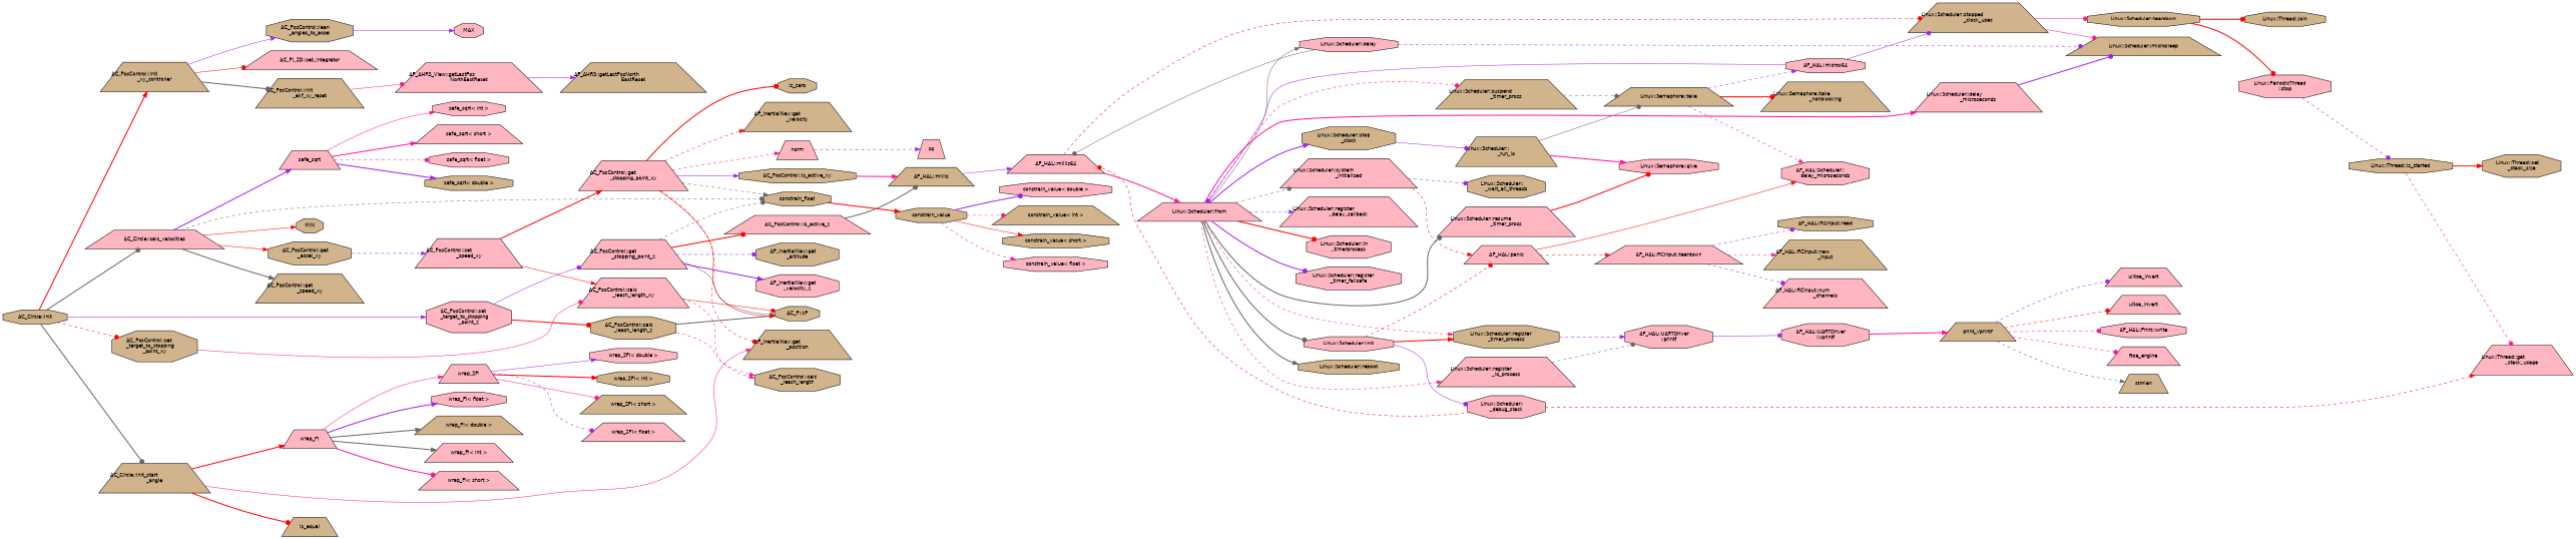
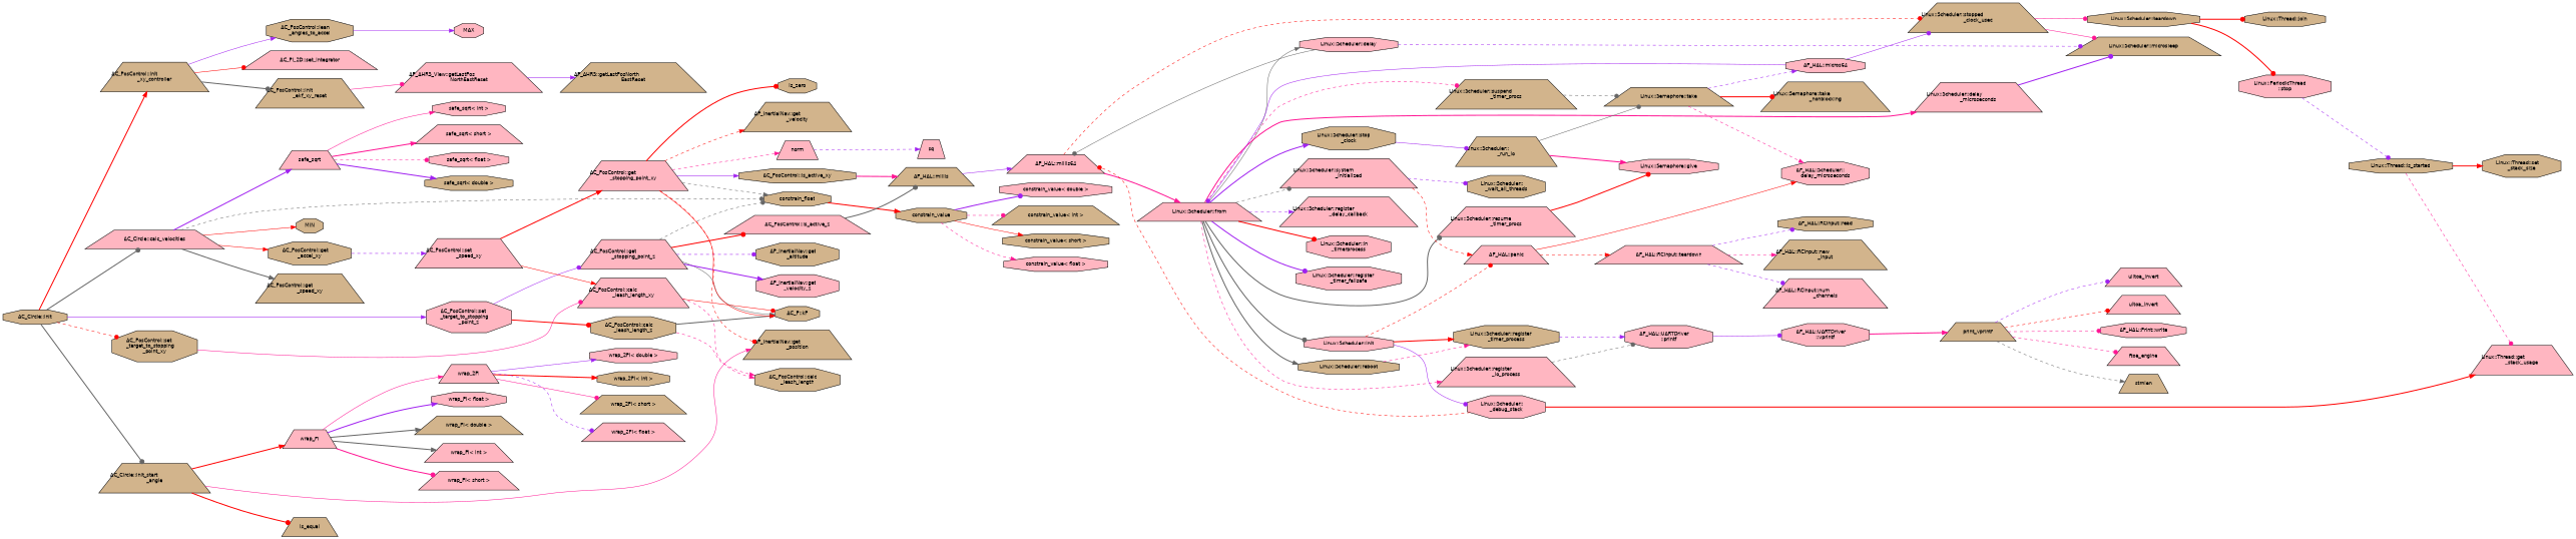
  digraph {
    rankdir=LR
    node [color=black fillcolor=lightpink fontname=Helvetica fontsize=10 shape=trapezium style=filled]
    edge [arrowhead=normal color=red fontname=Helvetica fontsize=10 labelfontname=Helvetica labelfontsize=10 style=dashed]
    n1 [fillcolor=tan fontcolor=black height=0.2 label="AC_Circle::init" shape=octagon width=0.4]
    n2 [fillcolor=tan height=0.2 label="AC_PosControl::init\l_xy_controller" width=0.4]
    n3 [fillcolor=tan height=0.2 label="AC_PosControl::set\l_target_to_stopping\l_point_xy" shape=octagon width=0.4]
    n4 [height=0.2 label="AC_PosControl::set\l_target_to_stopping\l_point_z" shape=octagon width=0.4]
    n5 [height=0.2 label="AC_Circle::calc_velocities" width=0.4]
    n6 [fillcolor=tan height=0.2 label="AC_Circle::init_start\l_angle" width=0.4]
    n7 [fillcolor=tan height=0.2 label="AC_PosControl::lean\l_angles_to_accel" shape=octagon width=0.4]
    n8 [height=0.2 label="AC_PI_2D::set_integrator" width=0.4]
    n9 [fillcolor=tan height=0.2 label="AC_PosControl::init\l_ekf_xy_reset" width=0.4]
    n10 [height=0.2 label="AC_PosControl::calc\l_leash_length_xy" width=0.4]
    n11 [fillcolor=tan height=0.2 label="AC_PosControl::calc\l_leash_length_z" shape=octagon width=0.4]
    n12 [height=0.2 label="AC_PosControl::get\l_stopping_point_z" width=0.4]
    n13 [fillcolor=tan height=0.2 label=constrain_float shape=octagon width=0.4]
    n14 [fillcolor=tan height=0.2 label=MIN shape=octagon width=0.4]
    n15 [fillcolor=tan height=0.2 label="AC_PosControl::get\l_speed_xy" width=0.4]
    n16 [height=0.2 label=safe_sqrt width=0.4]
    n17 [fillcolor=tan height=0.2 label="AC_PosControl::get\l_accel_xy" shape=octagon width=0.4]
    n18 [fillcolor=tan height=0.2 label="AP_InertialNav::get\l_position" width=0.4]
    n19 [height=0.2 label=wrap_PI width=0.4]
    n20 [fillcolor=tan height=0.2 label=is_equal width=0.4]
    n21 [height=0.2 label=MAX shape=octagon width=0.4]
    n22 [height=0.2 label="AP_AHRS_View::getLastPos\lNorthEastReset" width=0.4]
    n23 [fillcolor=tan height=0.2 label="AP_AHRS::getLastPosNorth\lEastReset" width=0.4]
    n24 [fillcolor=tan height=0.2 label="AC_PosControl::calc\l_leash_length" shape=octagon width=0.4]
    n25 [fillcolor=tan height=0.2 label="AC_P::kP" shape=octagon width=0.4]
    n26 [height=0.2 label="AC_PosControl::get\l_stopping_point_xy" width=0.4]
    n27 [fillcolor=tan height=0.2 label="AP_InertialNav::get\l_velocity" width=0.4]
    n28 [fillcolor=tan height=0.2 label="AC_PosControl::is_active_xy" shape=octagon width=0.4]
    n29 [height=0.2 label=norm width=0.4]
    n30 [fillcolor=tan height=0.2 label=is_zero shape=octagon width=0.4]
    n31 [fillcolor=tan height=0.2 label="AP_HAL::millis" width=0.4]
    n32 [height=0.2 label=sq width=0.4]
    n33 [fillcolor=tan height=0.2 label=constrain_value shape=octagon width=0.4]
    n34 [height=0.2 label="AP_HAL::millis64" width=0.4]
    n35 [height=0.2 label="Linux::Scheduler::from" width=0.4]
    n36 [fillcolor=tan height=0.2 label="Linux::Scheduler::stopped\l_clock_usec" width=0.4]
    n37 [height=0.2 label="Linux::Scheduler::init" shape=octagon width=0.4]
    n38 [fillcolor=tan height=0.2 label="Linux::Scheduler::register\l_timer_process" shape=octagon width=0.4]
    n39 [height=0.2 label="Linux::Scheduler::delay" shape=octagon width=0.4]
    n40 [height=0.2 label="Linux::Scheduler::delay\l_microseconds" width=0.4]
    n41 [height=0.2 label="Linux::Scheduler::register\l_delay_callback" width=0.4]
    n42 [height=0.2 label="Linux::Scheduler::register\l_io_process" width=0.4]
    n43 [fillcolor=tan height=0.2 label="Linux::Scheduler::suspend\l_timer_procs" width=0.4]
    n44 [height=0.2 label="Linux::Scheduler::resume\l_timer_procs" width=0.4]
    n45 [height=0.2 label="Linux::Scheduler::in\l_timerprocess" shape=octagon width=0.4]
    n46 [height=0.2 label="Linux::Scheduler::register\l_timer_failsafe" shape=octagon width=0.4]
    n47 [height=0.2 label="Linux::Scheduler::system\l_initialized" width=0.4]
    n48 [fillcolor=tan height=0.2 label="Linux::Scheduler::reboot" shape=octagon width=0.4]
    n49 [fillcolor=tan height=0.2 label="Linux::Scheduler::stop\l_clock" shape=octagon width=0.4]
    n50 [fillcolor=tan height=0.2 label="Linux::Scheduler::microsleep" width=0.4]
    n51 [fillcolor=tan height=0.2 label="Linux::Scheduler::teardown" shape=octagon width=0.4]
    n52 [height=0.2 label="AP_HAL::panic" width=0.4]
    n53 [height=0.2 label="Linux::Scheduler::\l_debug_stack" shape=octagon width=0.4]
    n54 [height=0.2 label="AP_HAL::UARTDriver\l::printf" shape=octagon width=0.4]
    n55 [fillcolor=tan height=0.2 label="Linux::Semaphore::take" width=0.4]
    n56 [height=0.2 label="Linux::Semaphore::give" shape=octagon width=0.4]
    n57 [fillcolor=tan height=0.2 label="Linux::Scheduler::\l_wait_all_threads" shape=octagon width=0.4]
    n58 [fillcolor=tan height=0.2 label="Linux::Scheduler::\l_run_io" width=0.4]
    n59 [height=0.2 label="AP_HAL::RCInput::teardown" width=0.4]
    n60 [height=0.2 label="AP_HAL::Scheduler::\ldelay_microseconds" shape=octagon width=0.4]
    n61 [height=0.2 label="Linux::Thread::get\l_stack_usage" width=0.4]
    n62 [fillcolor=tan height=0.2 label="AP_HAL::RCInput::new\l_input" width=0.4]
    n63 [height=0.2 label="AP_HAL::RCInput::num\l_channels" width=0.4]
    n64 [fillcolor=tan height=0.2 label="AP_HAL::RCInput::read" shape=octagon width=0.4]
    n65 [height=0.2 label="AP_HAL::UARTDriver\l::vprintf" shape=octagon width=0.4]
    n66 [fillcolor=tan height=0.2 label=print_vprintf width=0.4]
    n67 [height=0.2 label="AP_HAL::Print::write" shape=octagon width=0.4]
    n68 [height=0.2 label=ftoa_engine width=0.4]
    n69 [fillcolor=tan height=0.2 label=strnlen width=0.4]
    n70 [height=0.2 label=ulltoa_invert width=0.4]
    n71 [height=0.2 label=ultoa_invert width=0.4]
    n72 [fillcolor=tan height=0.2 label="Linux::Semaphore::take\l_nonblocking" width=0.4]
    n73 [height=0.2 label="AP_HAL::micros64" shape=octagon width=0.4]
    n74 [height=0.2 label="Linux::PeriodicThread\l::stop" shape=octagon width=0.4]
    n75 [fillcolor=tan height=0.2 label="Linux::Thread::join" shape=octagon width=0.4]
    n76 [fillcolor=tan height=0.2 label="Linux::Thread::is_started" shape=octagon width=0.4]
    n77 [fillcolor=tan height=0.2 label="Linux::Thread::set\l_stack_size" shape=octagon width=0.4]
    n78 [fillcolor=tan height=0.2 label="constrain_value\< int \>" width=0.4]
    n79 [fillcolor=tan height=0.2 label="constrain_value\< short \>" shape=octagon width=0.4]
    n80 [height=0.2 label="constrain_value\< float \>" shape=octagon width=0.4]
    n81 [height=0.2 label="constrain_value\< double \>" shape=octagon width=0.4]
    n82 [fillcolor=tan height=0.2 label="AP_InertialNav::get\l_altitude" shape=octagon width=0.4]
    n83 [height=0.2 label="AP_InertialNav::get\l_velocity_z" shape=octagon width=0.4]
    n84 [height=0.2 label="AC_PosControl::is_active_z" width=0.4]
    n85 [height=0.2 label="safe_sqrt\< int \>" shape=octagon width=0.4]
    n86 [height=0.2 label="safe_sqrt\< short \>" width=0.4]
    n87 [height=0.2 label="safe_sqrt\< float \>" shape=octagon width=0.4]
    n88 [fillcolor=tan height=0.2 label="safe_sqrt\< double \>" shape=octagon width=0.4]
    n89 [height=0.2 label="AC_PosControl::set\l_speed_xy" width=0.4]
    n90 [height=0.2 label=wrap_2PI width=0.4]
    n91 [height=0.2 label="wrap_PI\< int \>" width=0.4]
    n92 [height=0.2 label="wrap_PI\< short \>" width=0.4]
    n93 [height=0.2 label="wrap_PI\< float \>" shape=octagon width=0.4]
    n94 [fillcolor=tan height=0.2 label="wrap_PI\< double \>" width=0.4]
    n95 [fillcolor=tan height=0.2 label="wrap_2PI\< int \>" shape=octagon width=0.4]
    n96 [fillcolor=tan height=0.2 label="wrap_2PI\< short \>" width=0.4]
    n97 [height=0.2 label="wrap_2PI\< float \>" width=0.4]
    n98 [height=0.2 label="wrap_2PI\< double \>" shape=octagon width=0.4]
    n1 -> n2 [style=bold]
    n1 -> n3 [arrowhead=dot]
    n1 -> n4 [color=purple style=solid]
    n1 -> n5 [arrowhead=dot color=gray40 style=bold]
    n1 -> n6 [arrowhead=dot color=gray40 style=bold]
    n2 -> n7 [color=purple style=solid]
    n2 -> n8 [arrowhead=dot style=solid]
    n2 -> n9 [arrowhead=dot color=gray40 style=bold]
    n3 -> n10 [arrowhead=dot color=deeppink style=solid]
    n4 -> n11 [arrowhead=dot style=bold]
    n4 -> n12 [arrowhead=dot color=purple style=solid]
    n5 -> n13 [arrowhead=dot color=gray40]
    n5 -> n14 [style=solid]
    n5 -> n15 [color=gray40 style=bold]
    n5 -> n16 [color=purple style=bold]
    n5 -> n17 [style=solid]
    n6 -> n18 [color=deeppink style=solid]
    n6 -> n19 [style=bold]
    n6 -> n20 [arrowhead=dot style=bold]
    n7 -> n21 [color=purple style=solid]
    n9 -> n22 [arrowhead=dot color=deeppink style=solid]
    n10 -> n24 [color=deeppink]
    n10 -> n25 [arrowhead=dot style=solid]
    n11 -> n24 [color=deeppink]
    n11 -> n25 [color=gray40 style=bold]
    n12 -> n13 [arrowhead=dot color=gray40]
    n12 -> n25 [color=gray40 style=solid]
    n12 -> n82 [arrowhead=dot color=purple]
    n12 -> n83 [color=purple style=bold]
    n12 -> n84 [arrowhead=dot style=bold]
    n13 -> n33 [style=bold]
    n16 -> n85 [color=deeppink style=solid]
    n16 -> n86 [color=deeppink style=bold]
    n16 -> n87 [arrowhead=dot color=deeppink]
    n16 -> n88 [color=purple style=bold]
    n17 -> n89 [color=purple]
    n19 -> n90 [color=deeppink style=solid]
    n19 -> n91 [color=gray40 style=bold]
    n19 -> n92 [arrowhead=dot color=deeppink style=bold]
    n19 -> n93 [color=purple style=bold]
    n19 -> n94 [color=gray40 style=bold]
    n22 -> n23 [color=purple style=solid]
    n26 -> n13 [color=gray40]
    n26 -> n18 [arrowhead=dot]
    n26 -> n25 [style=solid]
    n26 -> n27
    n26 -> n28 [color=purple style=solid]
    n26 -> n29 [color=deeppink]
    n26 -> n30 [arrowhead=dot style=bold]
    n28 -> n31 [color=deeppink style=bold]
    n29 -> n32 [color=purple]
    n31 -> n34 [color=purple style=solid]
    n33 -> n78 [arrowhead=dot color=deeppink]
    n33 -> n79 [style=solid]
    n33 -> n80 [color=deeppink]
    n33 -> n81 [arrowhead=dot color=purple style=bold]
    n34 -> n35 [color=deeppink style=bold]
    n34 -> n36 [arrowhead=dot]
    n35 -> n37 [arrowhead=dot color=gray40 style=bold]
-   n35 -> n38 [color=deeppink]
+   n48 -> n38 [color=deeppink]
    n35 -> n39 [color=gray40 style=solid]
    n35 -> n40 [color=deeppink style=bold]
    n35 -> n41 [color=purple]
    n35 -> n42 [color=deeppink]
    n35 -> n43 [arrowhead=dot color=deeppink]
    n35 -> n44 [arrowhead=dot color=gray40 style=bold]
    n35 -> n45 [arrowhead=dot style=bold]
    n35 -> n46 [arrowhead=dot color=purple style=bold]
    n35 -> n47 [arrowhead=dot color=gray40]
    n35 -> n48 [color=gray40 style=bold]
    n35 -> n49 [color=purple style=bold]
    n36 -> n50 [arrowhead=dot color=deeppink style=solid]
    n36 -> n51 [arrowhead=dot color=deeppink style=solid]
    n37 -> n38 [style=bold]
    n37 -> n52 [arrowhead=dot]
    n37 -> n53 [arrowhead=dot color=purple style=solid]
    n38 -> n54 [color=purple]
    n39 -> n34 [arrowhead=dot color=gray40 style=solid]
    n39 -> n50 [arrowhead=dot color=purple]
    n40 -> n50 [arrowhead=dot color=purple style=bold]
    n42 -> n54 [arrowhead=dot color=gray40]
    n43 -> n55 [arrowhead=dot color=gray40]
    n44 -> n56 [arrowhead=dot style=bold]
    n47 -> n52
    n47 -> n57 [arrowhead=dot color=purple]
    n49 -> n58 [arrowhead=dot color=purple style=solid]
    n51 -> n74 [arrowhead=dot style=bold]
    n51 -> n75 [arrowhead=dot style=bold]
    n52 -> n59
    n52 -> n60 [style=solid]
    n53 -> n34 [arrowhead=dot]
-   n53 -> n61
+   n53 -> n61 [style=bold]
    n54 -> n65 [arrowhead=dot color=purple style=solid]
    n55 -> n60 [color=deeppink]
    n55 -> n72 [arrowhead=dot style=bold]
    n55 -> n73 [color=purple]
    n58 -> n55 [arrowhead=dot color=gray40 style=solid]
    n58 -> n56 [color=deeppink style=bold]
    n59 -> n62 [color=deeppink]
    n59 -> n63 [arrowhead=dot color=purple]
    n59 -> n64 [arrowhead=dot color=purple]
    n65 -> n66 [color=deeppink style=bold]
    n66 -> n67 [arrowhead=dot color=deeppink]
    n66 -> n68 [arrowhead=dot color=deeppink]
    n66 -> n69 [color=gray40]
    n66 -> n70 [arrowhead=dot color=purple]
    n66 -> n71 [arrowhead=dot]
    n73 -> n35 [arrowhead=dot color=purple style=solid]
    n73 -> n36 [arrowhead=dot color=purple style=solid]
    n74 -> n76 [arrowhead=dot color=purple]
    n76 -> n61 [arrowhead=dot color=deeppink]
    n76 -> n77 [style=bold]
    n84 -> n31 [arrowhead=dot color=gray40 style=bold]
    n89 -> n10 [style=solid]
    n89 -> n26 [style=bold]
    n90 -> n95 [style=bold]
    n90 -> n96 [arrowhead=dot color=deeppink style=solid]
    n90 -> n97 [arrowhead=dot color=purple]
    n90 -> n98 [color=purple style=solid]
  }
